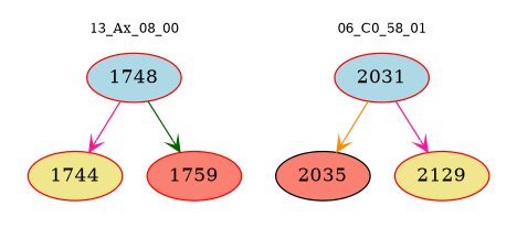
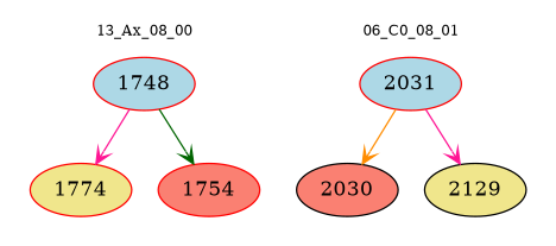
  digraph {
    node [color=red fillcolor=lightblue style=filled]
    edge [arrowhead=vee color=deeppink]
    n1 [label=1748]
-   n2 [fillcolor=khaki label=1744]
-   n3 [fillcolor=salmon label=1759]
+   n2 [fillcolor=khaki label=1774]
+   n3 [fillcolor=salmon label=1754]
    n4 [label=2031]
-   n5 [color=black fillcolor=salmon label=2035]
-   n6 [fillcolor=khaki label=2129]
+   n5 [color=black fillcolor=salmon label=2030]
+   n6 [color=black fillcolor=khaki label=2129]
    subgraph cluster_1 {
      color=white
      fontsize=10
      label="13_Ax_08_00"
      n1
      n2
      n3
    }
    subgraph cluster_2 {
      color=white
      fontsize=10
-     label="06_C0_58_01"
+     label="06_C0_08_01"
      n4
      n5
      n6
    }
    n1 -> n2
    n1 -> n3 [color=darkgreen]
    n4 -> n5 [color=darkorange]
    n4 -> n6
  }
